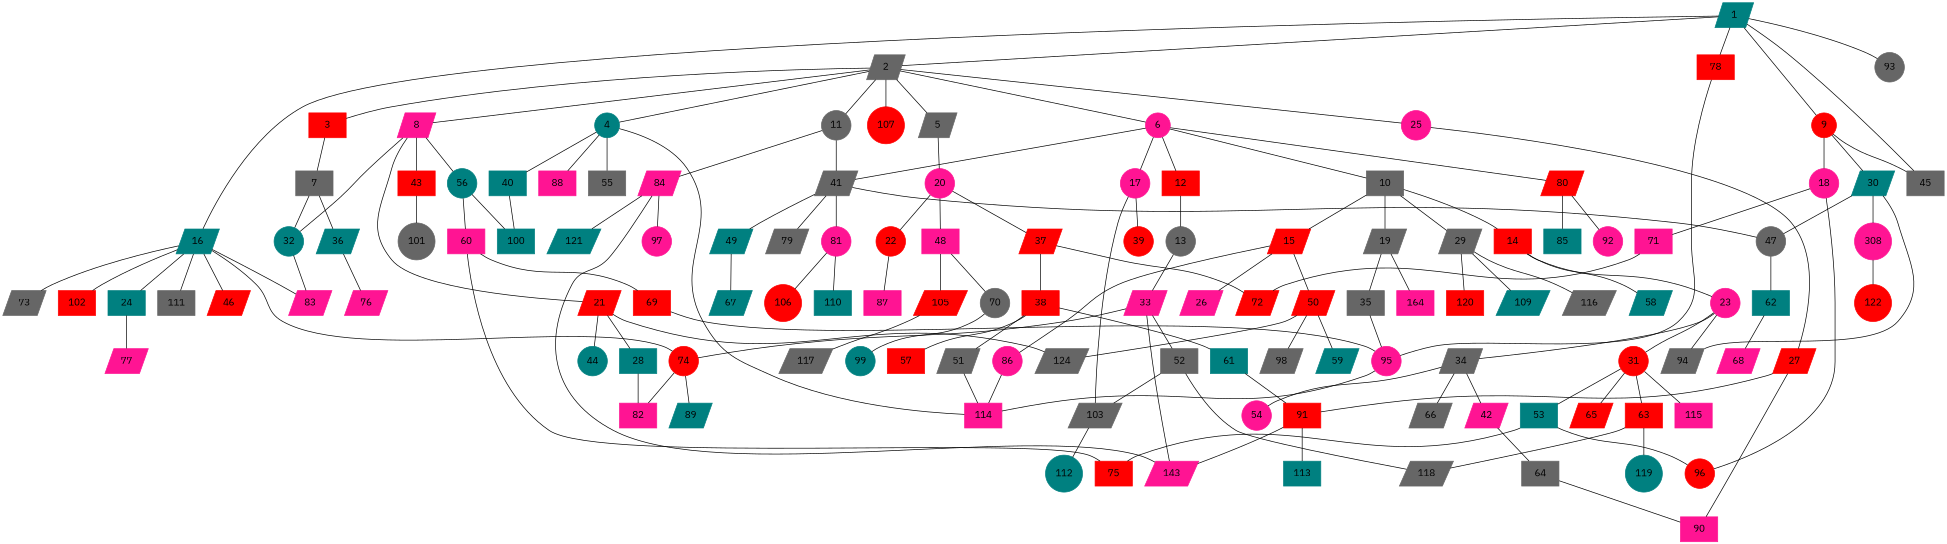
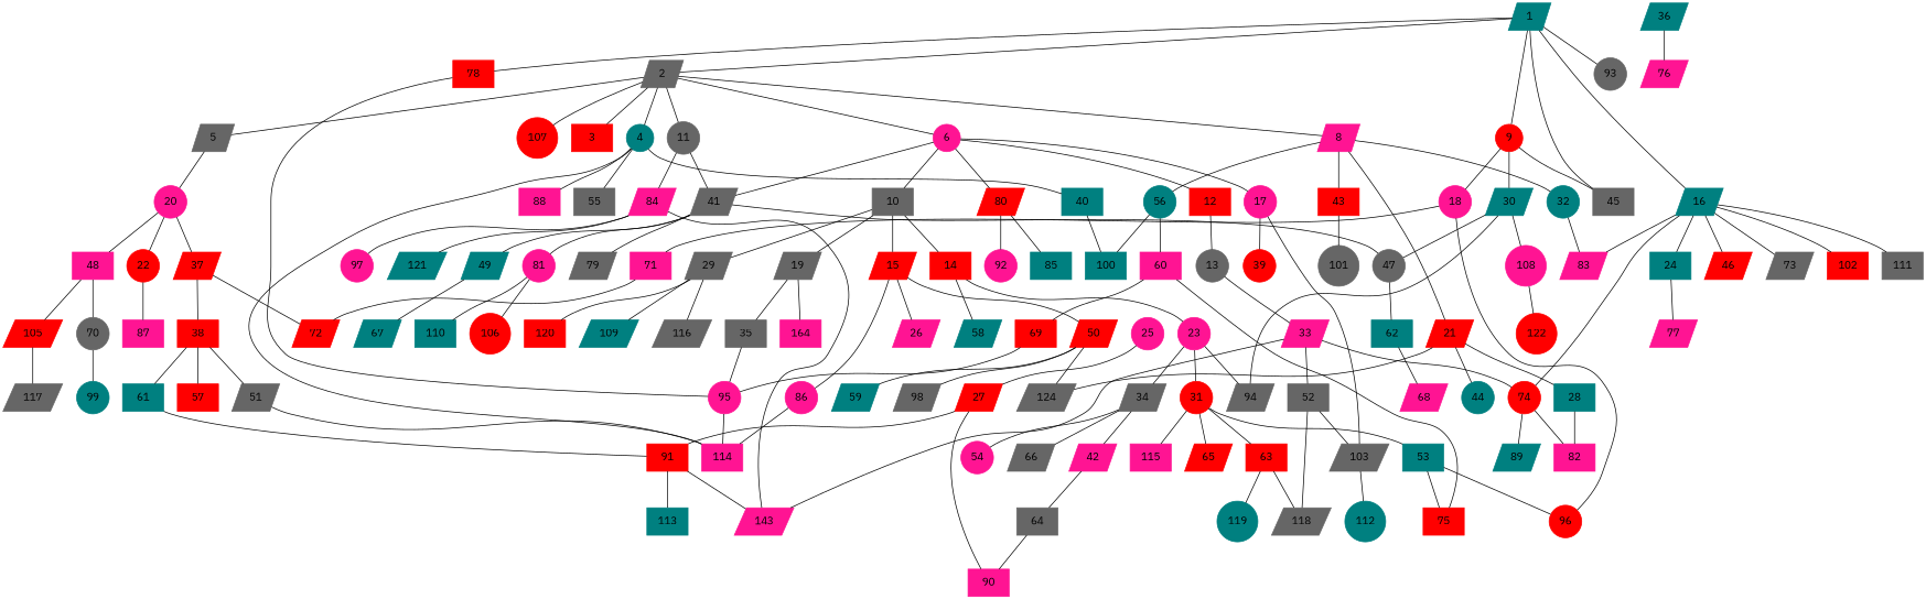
  graph {
    fontname="IBM Plex Sans"
    node [color=deeppink fontname="IBM Plex Sans" shape=parallelogram style=filled]
    edge [fontname="IBM Plex Sans"]
    1 [color=teal]
    2 [color=gray40]
    9 [color=red shape=circle]
    16 [color=teal]
    45 [color=gray40 shape=box]
    78 [color=red shape=box]
    93 [color=gray40 shape=circle]
    3 [color=red shape=box]
    4 [color=teal shape=circle]
    5 [color=gray40]
    6 [shape=circle]
    8
    11 [color=gray40 shape=circle]
    25 [shape=circle]
    107 [color=red shape=circle]
    18 [shape=circle]
    30 [color=teal]
    24 [color=teal shape=box]
    46 [color=red]
    73 [color=gray40]
    74 [color=red shape=circle]
    83
    102 [color=red shape=box]
    111 [color=gray40 shape=box]
    95 [shape=circle]
-   7 [color=gray40 shape=box]
    40 [color=teal shape=box]
    55 [color=gray40 shape=box]
    88 [shape=box]
    114 [shape=box]
    20 [shape=circle]
    10 [color=gray40 shape=box]
    12 [color=red shape=box]
    17 [shape=circle]
    41 [color=gray40]
    80 [color=red]
    32 [color=teal shape=circle]
    21 [color=red]
    43 [color=red shape=box]
    56 [color=teal shape=circle]
    84
    27 [color=red]
    36 [color=teal]
    100 [color=teal shape=box]
    22 [color=red shape=circle]
    37 [color=red]
    48 [shape=box]
    14 [color=red shape=box]
    15 [color=red]
    19 [color=gray40]
    29 [color=gray40]
    13 [color=gray40 shape=circle]
    39 [color=red shape=circle]
    103 [color=gray40]
    47 [color=gray40 shape=circle]
    49 [color=teal]
    79 [color=gray40]
    81 [shape=circle]
    85 [color=teal shape=box]
    92 [shape=circle]
    76
    28 [color=teal shape=box]
    44 [color=teal shape=circle]
    124 [color=gray40]
    101 [color=gray40 shape=circle]
    60 [shape=box]
    71 [shape=box]
    96 [color=red shape=circle]
    94 [color=gray40]
-   108 [shape=circle label=308]
+   108 [shape=circle]
    23 [shape=circle]
    58 [color=teal]
    26
    50 [color=red]
    86 [shape=circle]
    35 [color=gray40 shape=box]
    n77 [label=164 shape=box]
    109 [color=teal]
    116 [color=gray40]
    120 [color=red shape=box]
    n81 [label=143]
    97 [shape=circle]
    121 [color=teal]
    33
    52 [color=gray40 shape=box]
    31 [color=red shape=circle]
    34 [color=gray40]
    59 [color=teal]
    98 [color=gray40]
    77
    82 [shape=box]
    89 [color=teal]
    112 [color=teal shape=circle]
    72 [color=red]
    87 [shape=box]
    38 [color=red shape=box]
    70 [color=gray40 shape=circle]
    105 [color=red]
    53 [color=teal shape=box]
    63 [color=red shape=box]
    65 [color=red]
    115 [shape=box]
    42
    54 [shape=circle]
    66 [color=gray40]
    90 [shape=box]
    91 [color=red shape=box]
    113 [color=teal shape=box]
    62 [color=teal shape=box]
    122 [color=red shape=circle]
    75 [color=red shape=box]
    118 [color=gray40]
    119 [color=teal shape=circle]
    64 [color=gray40 shape=box]
    51 [color=gray40]
    57 [color=red shape=box]
    61 [color=teal shape=box]
    67 [color=teal]
    106 [color=red shape=circle]
    110 [color=teal shape=box]
    68
    99 [color=teal shape=circle]
    117 [color=gray40]
    69 [color=red shape=box]
    1 -- 2
    1 -- 9
    1 -- 16
    1 -- 45
    1 -- 78
    1 -- 93
    2 -- 3
    2 -- 4
    2 -- 5
    2 -- 6
    2 -- 8
    2 -- 11
-   2 -- 25
    2 -- 107
    9 -- 45
    9 -- 18
    9 -- 30
    16 -- 24
    16 -- 46
    16 -- 73
    16 -- 74
    16 -- 83
    16 -- 102
    16 -- 111
    78 -- 95
-   3 -- 7
    4 -- 40
    4 -- 55
    4 -- 88
    4 -- 114
    5 -- 20
    6 -- 10
    6 -- 12
    6 -- 17
    6 -- 41
    6 -- 80
    8 -- 32
    8 -- 21
    8 -- 43
    8 -- 56
    11 -- 41
    11 -- 84
    25 -- 27
    18 -- 71
    18 -- 96
    30 -- 47
    30 -- 94
    30 -- 108
    24 -- 77
    74 -- 82
    74 -- 89
    95 -- 114
-   7 -- 32
-   7 -- 36
    40 -- 100
    20 -- 22
    20 -- 37
    20 -- 48
    10 -- 14
    10 -- 15
    10 -- 19
    10 -- 29
    12 -- 13
    17 -- 39
    17 -- 103
    41 -- 47
    41 -- 49
    41 -- 79
    41 -- 81
    80 -- 85
    80 -- 92
    32 -- 83
    21 -- 28
    21 -- 44
    21 -- 124
    43 -- 101
    56 -- 100
    56 -- 60
    84 -- n81
    84 -- 97
    84 -- 121
    27 -- 90
    27 -- 91
    36 -- 76
    22 -- 87
    37 -- 72
    37 -- 38
    48 -- 70
    48 -- 105
    14 -- 23
    14 -- 58
    15 -- 26
    15 -- 50
    15 -- 86
    19 -- 35
    19 -- n77
    29 -- 109
    29 -- 116
    29 -- 120
    13 -- 33
    103 -- 112
    47 -- 62
    49 -- 67
    81 -- 106
    81 -- 110
    28 -- 82
    60 -- 75
    60 -- 69
    71 -- 72
    108 -- 122
    23 -- 94
    23 -- 31
    23 -- 34
    50 -- 124
    50 -- 59
    50 -- 98
    86 -- 114
    35 -- 95
    33 -- 74
    33 -- n81
    33 -- 52
    52 -- 103
    52 -- 118
    31 -- 53
    31 -- 63
    31 -- 65
    31 -- 115
    34 -- 42
    34 -- 54
    34 -- 66
    38 -- 51
    38 -- 57
    38 -- 61
    70 -- 99
    105 -- 117
    53 -- 96
    53 -- 75
    63 -- 118
    63 -- 119
    42 -- 64
    91 -- n81
    91 -- 113
    62 -- 68
    64 -- 90
    51 -- 114
    61 -- 91
    69 -- 95
  }
